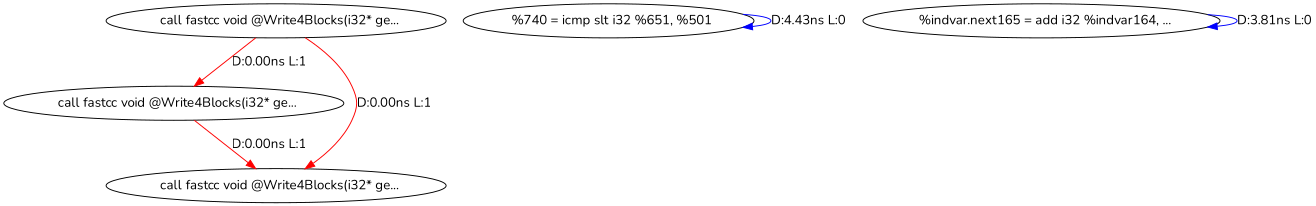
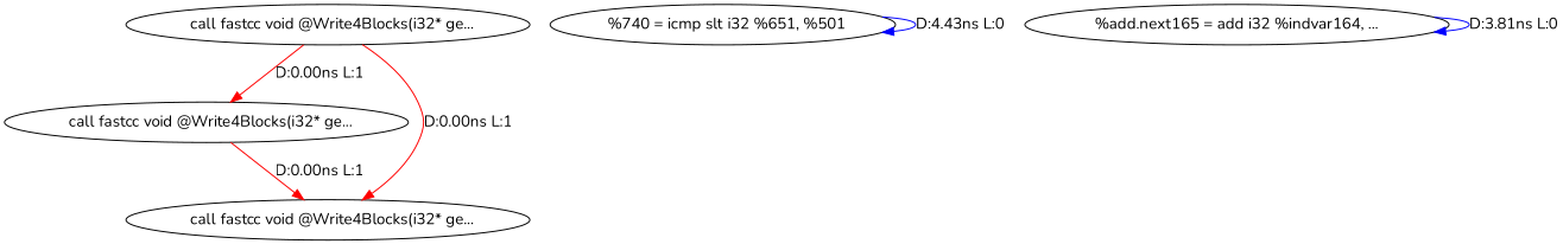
  digraph {
    fontname=Nunito
    node [fontname=Nunito]
    edge [color=red fontname=Nunito]
    n1 [label="  call fastcc void @Write4Blocks(i32* ge..."]
    n2 [label="  call fastcc void @Write4Blocks(i32* ge..."]
    n3 [label="  call fastcc void @Write4Blocks(i32* ge..."]
    n4 [label="  %740 = icmp slt i32 %651, %501"]
-   n5 [label="  %indvar.next165 = add i32 %indvar164, ..."]
+   n5 [label="%add.next165 = add i32 %indvar164, ..."]
    n1 -> n2 [label="D:0.00ns L:1"]
    n3 -> n1 [label="D:0.00ns L:1"]
    n3 -> n2 [label="D:0.00ns L:1"]
    n4 -> n4 [color=blue label="D:4.43ns L:0"]
    n5 -> n5 [color=blue label="D:3.81ns L:0"]
  }
